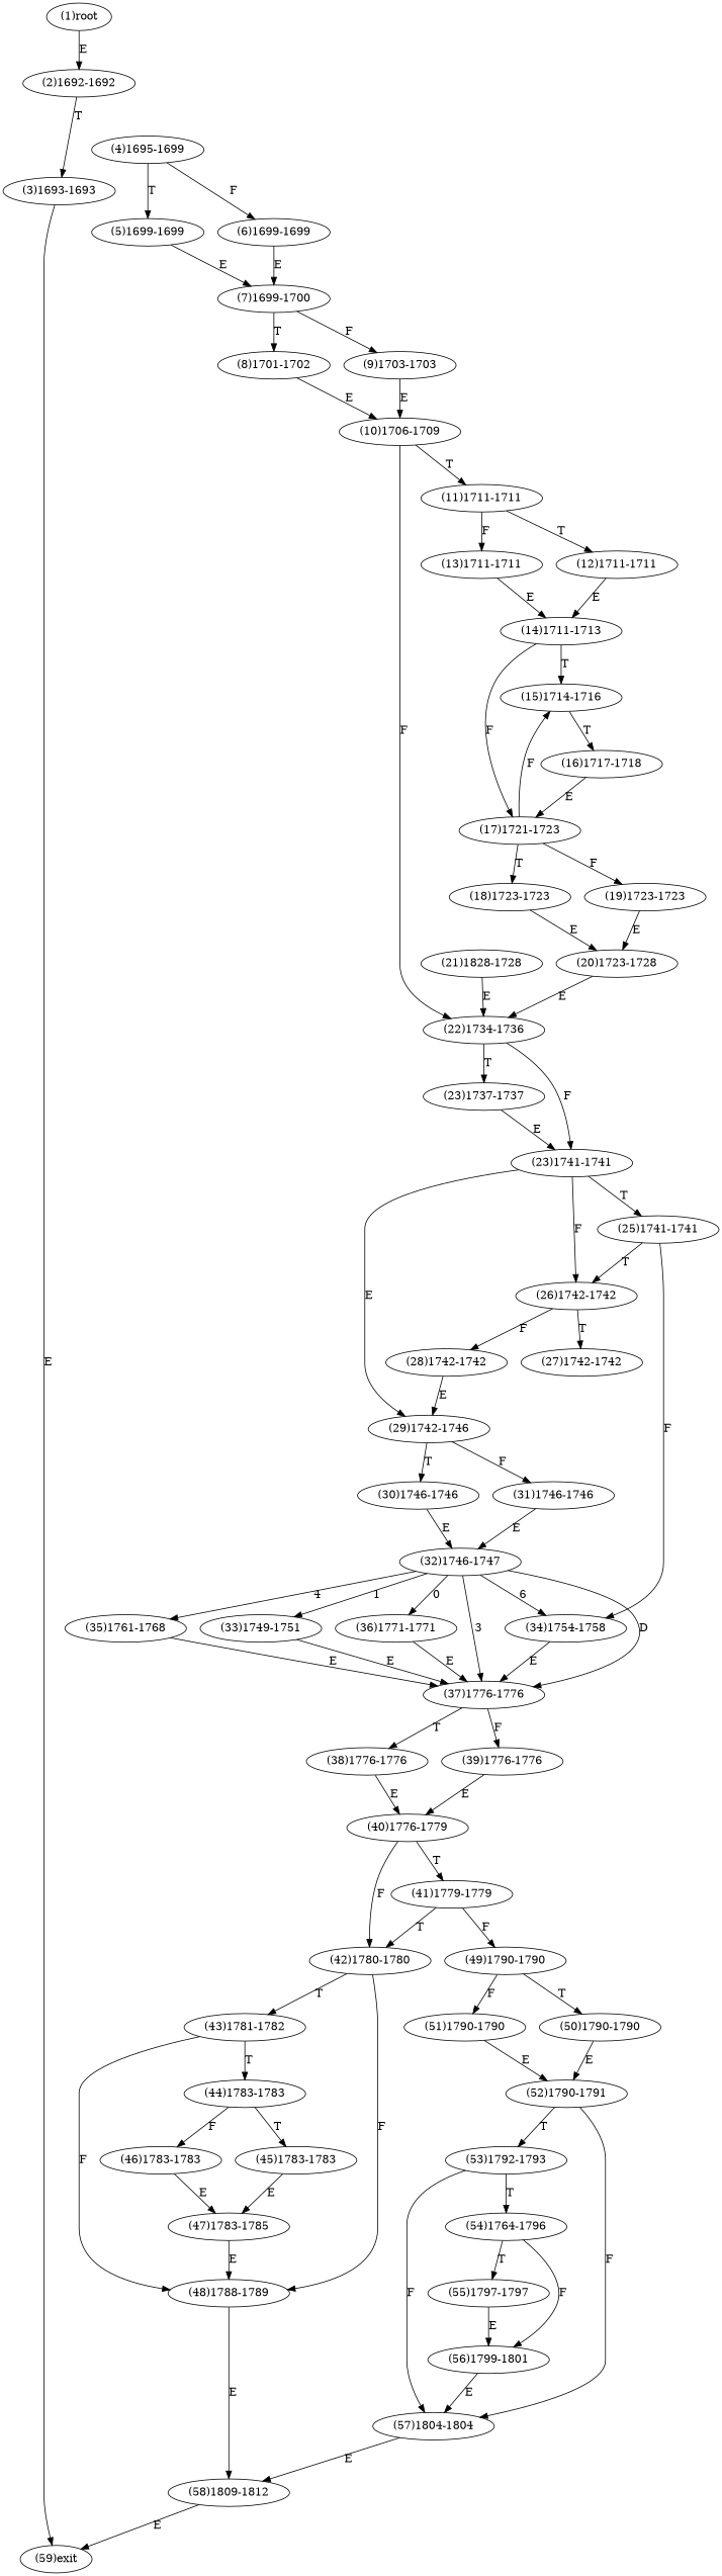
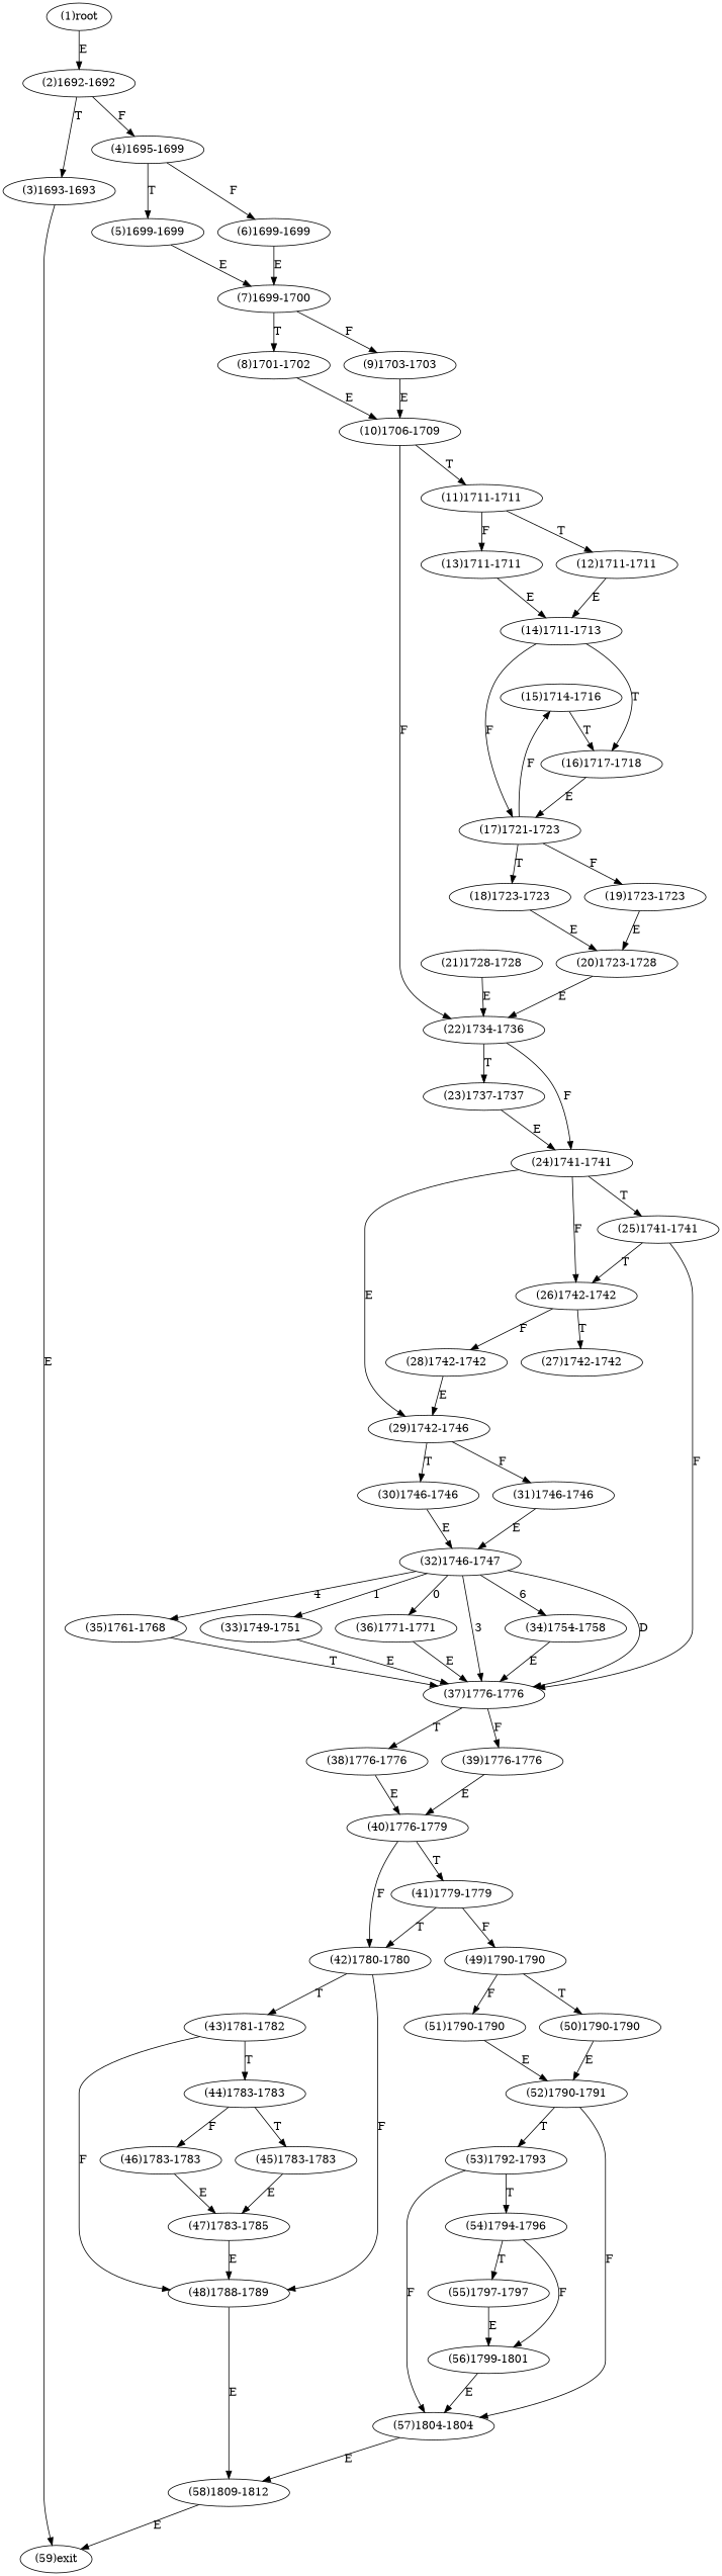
  digraph {
    n1 [label="(1)root"]
    n2 [label="(2)1692-1692"]
    n3 [label="(3)1693-1693"]
    n4 [label="(4)1695-1699"]
    n5 [label="(59)exit"]
    n6 [label="(5)1699-1699"]
    n7 [label="(6)1699-1699"]
    n8 [label="(7)1699-1700"]
    n9 [label="(8)1701-1702"]
    n10 [label="(9)1703-1703"]
    n11 [label="(10)1706-1709"]
    n12 [label="(11)1711-1711"]
    n13 [label="(22)1734-1736"]
    n14 [label="(12)1711-1711"]
    n15 [label="(13)1711-1711"]
    n16 [label="(23)1737-1737"]
-   n17 [label="(23)1741-1741"]
+   n17 [label="(24)1741-1741"]
    n18 [label="(14)1711-1713"]
    n19 [label="(15)1714-1716"]
    n20 [label="(17)1721-1723"]
    n21 [label="(16)1717-1718"]
    n22 [label="(19)1723-1723"]
    n23 [label="(18)1723-1723"]
    n24 [label="(20)1723-1728"]
-   n25 [label="(21)1828-1728"]
+   n25 [label="(21)1728-1728"]
    n26 [label="(25)1741-1741"]
    n27 [label="(26)1742-1742"]
    n28 [label="(29)1742-1746"]
    n29 [label="(37)1776-1776"]
    n30 [label="(27)1742-1742"]
    n31 [label="(28)1742-1742"]
    n32 [label="(38)1776-1776"]
    n33 [label="(39)1776-1776"]
    n34 [label="(31)1746-1746"]
    n35 [label="(30)1746-1746"]
    n36 [label="(32)1746-1747"]
    n37 [label="(34)1754-1758"]
    n38 [label="(35)1761-1768"]
    n39 [label="(33)1749-1751"]
    n40 [label="(36)1771-1771"]
    n41 [label="(40)1776-1779"]
    n42 [label="(42)1780-1780"]
    n43 [label="(41)1779-1779"]
    n44 [label="(43)1781-1782"]
    n45 [label="(48)1788-1789"]
    n46 [label="(44)1783-1783"]
    n47 [label="(58)1809-1812"]
    n48 [label="(46)1783-1783"]
    n49 [label="(45)1783-1783"]
    n50 [label="(49)1790-1790"]
    n51 [label="(51)1790-1790"]
    n52 [label="(50)1790-1790"]
    n53 [label="(47)1783-1785"]
    n54 [label="(52)1790-1791"]
    n55 [label="(53)1792-1793"]
    n56 [label="(57)1804-1804"]
    n57 [label="(55)1797-1797"]
    n58 [label="(56)1799-1801"]
-   n59 [label="(54)1764-1796"]
+   n59 [label="(54)1794-1796"]
    n1 -> n2 [label=E]
    n2 -> n3 [label=T]
+   n2 -> n4 [label=F]
    n3 -> n5 [label=E]
    n4 -> n6 [label=T]
    n4 -> n7 [label=F]
    n6 -> n8 [label=E]
    n7 -> n8 [label=E]
    n8 -> n9 [label=T]
    n8 -> n10 [label=F]
    n9 -> n11 [label=E]
    n10 -> n11 [label=E]
    n11 -> n12 [label=T]
    n11 -> n13 [label=F]
    n12 -> n14 [label=T]
    n12 -> n15 [label=F]
    n13 -> n16 [label=T]
    n13 -> n17 [label=F]
    n14 -> n18 [label=E]
    n15 -> n18 [label=E]
    n16 -> n17 [label=E]
    n17 -> n26 [label=T]
    n17 -> n27 [label=F]
    n17 -> n28 [label=E]
-   n18 -> n19 [label=T]
+   n18 -> n21 [label=T]
    n18 -> n20 [label=F]
    n19 -> n21 [label=T]
    n20 -> n19 [label=F]
    n20 -> n22 [label=F]
    n20 -> n23 [label=T]
    n21 -> n20 [label=E]
    n22 -> n24 [label=E]
    n23 -> n24 [label=E]
    n24 -> n13 [label=E]
    n25 -> n13 [label=E]
    n26 -> n27 [label=T]
-   n26 -> n37 [label=F]
+   n26 -> n29 [label=F]
    n27 -> n30 [label=T]
    n27 -> n31 [label=F]
    n28 -> n34 [label=F]
    n28 -> n35 [label=T]
    n29 -> n32 [label=T]
    n29 -> n33 [label=F]
    n31 -> n28 [label=E]
    n32 -> n41 [label=E]
    n33 -> n41 [label=E]
    n34 -> n36 [label=E]
    n35 -> n36 [label=E]
    n36 -> n29 [label=3]
    n36 -> n29 [label=D]
    n36 -> n37 [label=6]
    n36 -> n38 [label=4]
    n36 -> n39 [label=1]
    n36 -> n40 [label=0]
    n37 -> n29 [label=E]
-   n38 -> n29 [label=E]
+   n38 -> n29 [label=T]
    n39 -> n29 [label=E]
    n40 -> n29 [label=E]
    n41 -> n42 [label=F]
    n41 -> n43 [label=T]
    n42 -> n44 [label=T]
    n42 -> n45 [label=F]
    n43 -> n42 [label=T]
    n43 -> n50 [label=F]
    n44 -> n45 [label=F]
    n44 -> n46 [label=T]
    n45 -> n47 [label=E]
    n46 -> n48 [label=F]
    n46 -> n49 [label=T]
    n47 -> n5 [label=E]
    n48 -> n53 [label=E]
    n49 -> n53 [label=E]
    n50 -> n51 [label=F]
    n50 -> n52 [label=T]
    n51 -> n54 [label=E]
    n52 -> n54 [label=E]
    n53 -> n45 [label=E]
    n54 -> n55 [label=T]
    n54 -> n56 [label=F]
    n55 -> n56 [label=F]
    n55 -> n59 [label=T]
    n56 -> n47 [label=E]
    n57 -> n58 [label=E]
    n58 -> n56 [label=E]
    n59 -> n57 [label=T]
    n59 -> n58 [label=F]
  }
